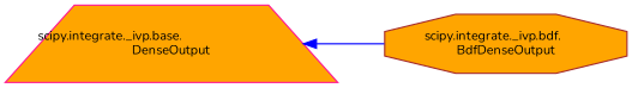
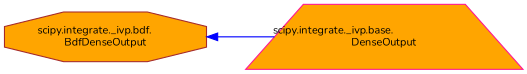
  digraph {
    rankdir=LR
    fontname=Nunito
    node [fillcolor=orange fontname=Nunito fontsize=10 style=filled]
    n1 [color=brown fontcolor=black height=0.2 label="scipy.integrate._ivp.bdf.\lBdfDenseOutput" shape=octagon width=0.4]
    n2 [color=deeppink height=0.2 label="scipy.integrate._ivp.base.\lDenseOutput" shape=trapezium width=0.4]
-   n2 -> n1 [color=blue dir=back fontname=Nunito fontsize=10 labelfontname=Helvetica labelfontsize=10 style=solid]
+   n1 -> n2 [color=blue dir=back fontname=Nunito fontsize=10 labelfontname=Helvetica labelfontsize=10 style=solid]
  }
